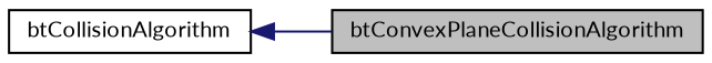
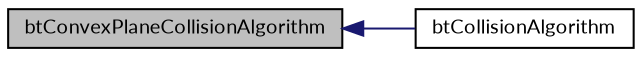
  digraph {
    rankdir=LR
    fontname=Lato
    node [color=black fontname=Lato fontsize=10 shape=record style=filled]
    n1 [fillcolor=grey75 fontcolor=black height=0.2 label=btConvexPlaneCollisionAlgorithm width=0.4]
    n2 [fillcolor=white height=0.2 label=btCollisionAlgorithm width=0.4]
-   n2 -> n1 [color=midnightblue dir=back fontname=Lato fontsize=10 labelfontname=Helvetica labelfontsize=10 style=solid]
+   n1 -> n2 [color=midnightblue dir=back fontname=Lato fontsize=10 labelfontname=Helvetica labelfontsize=10 style=solid]
  }
